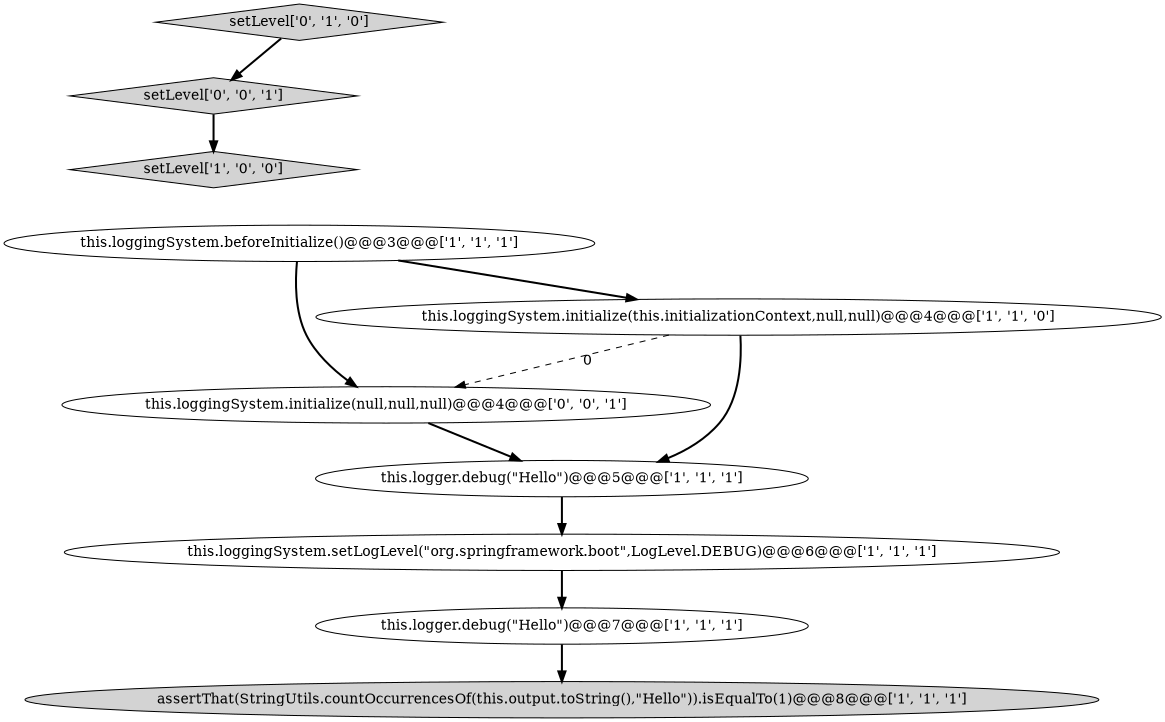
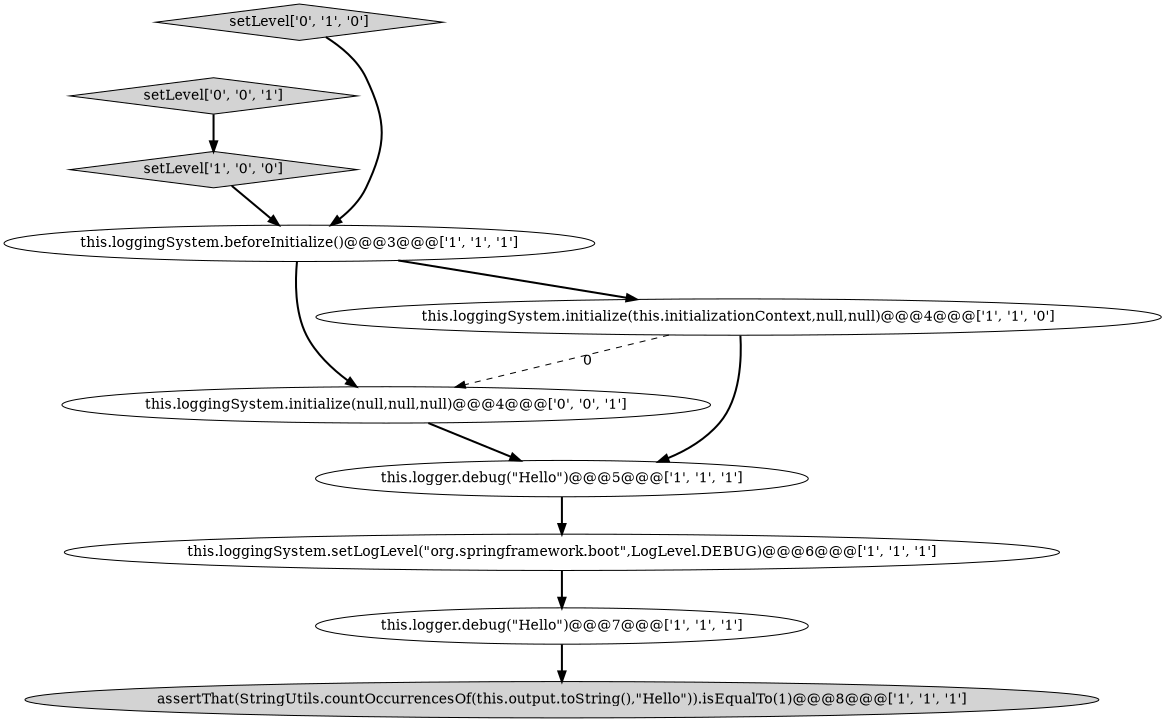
  digraph {
    node [fillcolor=white shape=ellipse style=filled]
    edge [style=bold]
    n1 [label="this.loggingSystem.initialize(null,null,null)@@@4@@@['0', '0', '1']"]
    n2 [label="this.logger.debug(\"Hello\")@@@5@@@['1', '1', '1']"]
    n3 [label="this.loggingSystem.setLogLevel(\"org.springframework.boot\",LogLevel.DEBUG)@@@6@@@['1', '1', '1']"]
    n4 [label="this.logger.debug(\"Hello\")@@@7@@@['1', '1', '1']"]
    n5 [fillcolor=lightgray label="setLevel['0', '0', '1']" shape=diamond]
    n6 [fillcolor=lightgray label="setLevel['1', '0', '0']" shape=diamond]
    n7 [label="this.loggingSystem.beforeInitialize()@@@3@@@['1', '1', '1']"]
    n8 [label="this.loggingSystem.initialize(this.initializationContext,null,null)@@@4@@@['1', '1', '0']"]
    n9 [fillcolor=lightgray label="assertThat(StringUtils.countOccurrencesOf(this.output.toString(),\"Hello\")).isEqualTo(1)@@@8@@@['1', '1', '1']"]
    n10 [fillcolor=lightgray label="setLevel['0', '1', '0']" shape=diamond]
    n1 -> n2
    n2 -> n3
    n3 -> n4
    n4 -> n9
    n5 -> n6
+   n6 -> n7
    n7 -> n1
    n7 -> n8
    n8 -> n1 [label=0 style=dashed]
    n8 -> n2
-   n10 -> n5
+   n10 -> n7
  }
